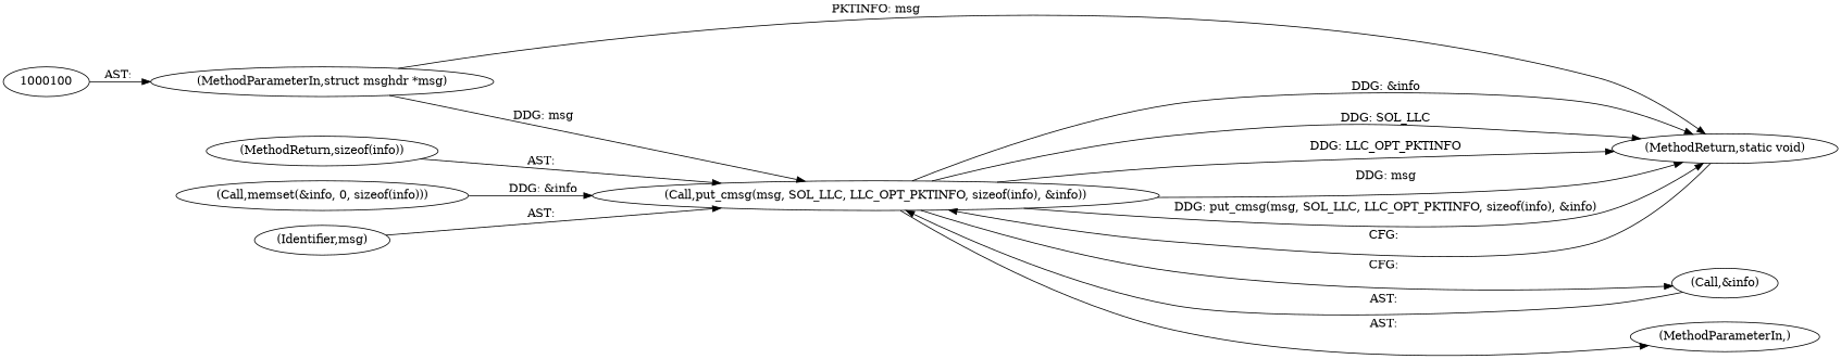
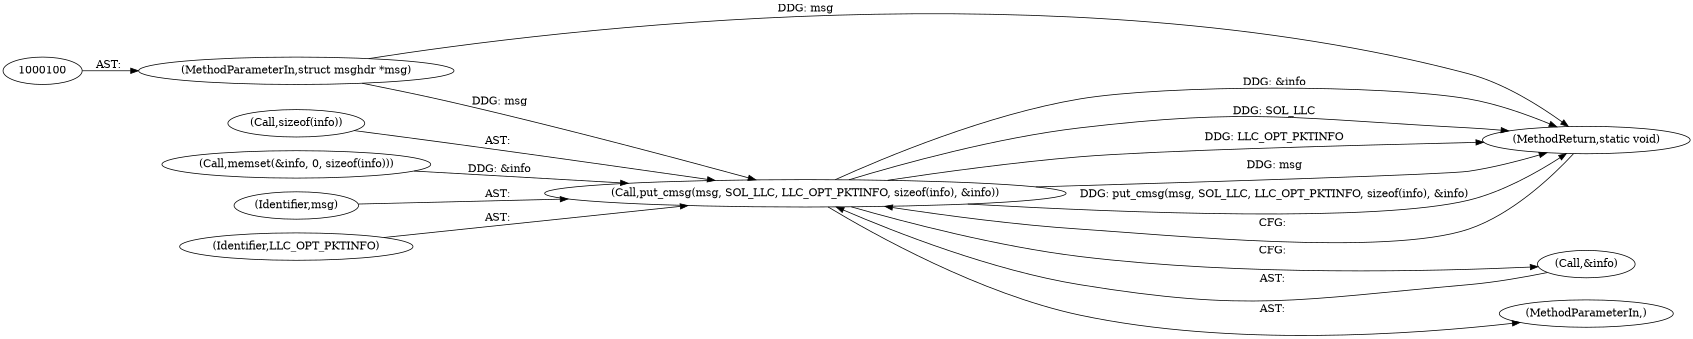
  digraph {
    rankdir=LR
    n1 [label="(MethodParameterIn,struct msghdr *msg)"]
    n2 [label="(Call,put_cmsg(msg, SOL_LLC, LLC_OPT_PKTINFO, sizeof(info), &info))"]
    n3 [label="(MethodReturn,static void)"]
    n4 [label="(Call,&info)"]
    n5 [label="(MethodParameterIn,)"]
    1000100
-   n7 [label="(MethodReturn,sizeof(info))"]
+   n7 [label="(Call,sizeof(info))"]
    n8 [label="(Call,memset(&info, 0, sizeof(info)))"]
    n9 [label="(Identifier,msg)"]
+   n10 [label="(Identifier,LLC_OPT_PKTINFO)"]
    n1 -> n2 [label="DDG: msg"]
-   n1 -> n3 [label="PKTINFO: msg"]
+   n1 -> n3 [label="DDG: msg"]
    n2 -> n3 [label="DDG: &info"]
    n2 -> n3 [label="DDG: SOL_LLC"]
    n2 -> n3 [label="DDG: LLC_OPT_PKTINFO"]
    n2 -> n3 [label="DDG: msg"]
    n2 -> n3 [label="DDG: put_cmsg(msg, SOL_LLC, LLC_OPT_PKTINFO, sizeof(info), &info)"]
    n2 -> n4 [label="CFG: "]
    n2 -> n5 [label="AST: "]
    n3 -> n2 [label="CFG: "]
    n4 -> n2 [label="AST: "]
    1000100 -> n1 [label="AST: "]
    n7 -> n2 [label="AST: "]
    n8 -> n2 [label="DDG: &info"]
    n9 -> n2 [label="AST: "]
+   n10 -> n2 [label="AST: "]
  }
